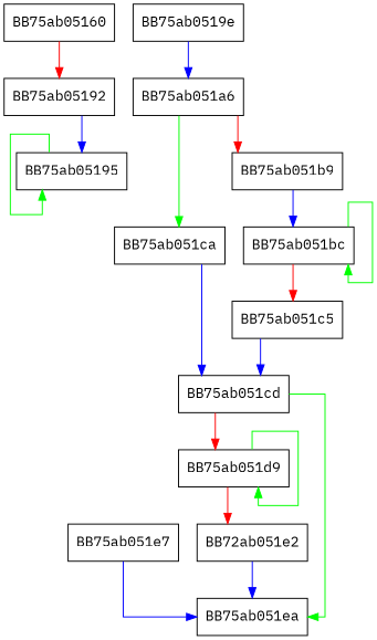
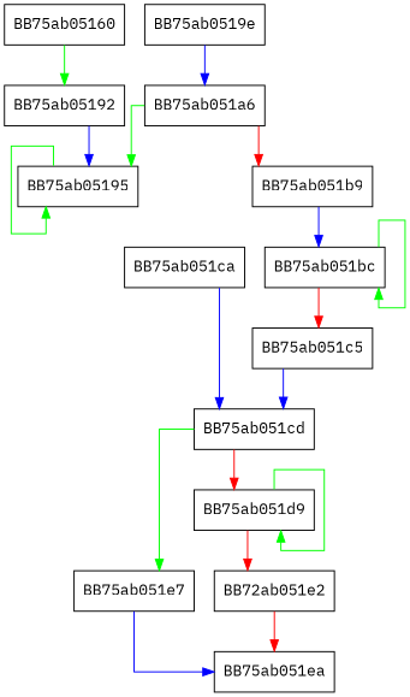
  digraph {
    fontname="IBM Plex Mono"
    splines=ortho
    node [fontname="IBM Plex Mono" shape=box]
    edge [color=blue fontname="IBM Plex Mono"]
    BB75ab05160
    BB75ab05192
    BB75ab05195
    BB75ab051a6
    BB75ab051ca
    BB75ab051b9
    BB75ab0519e
    BB75ab051cd
    BB75ab051bc
    BB75ab051e7
    BB75ab051d9
    BB75ab051c5
    BB75ab051ea
    n14 [label=BB72ab051e2]
-   BB75ab05160 -> BB75ab05192 [color=red]
+   BB75ab05160 -> BB75ab05192 [color=green]
    BB75ab05192 -> BB75ab05195
    BB75ab05195 -> BB75ab05195 [color=green]
-   BB75ab051a6 -> BB75ab051ca [color=green]
+   BB75ab051a6 -> BB75ab05195 [color=green]
    BB75ab051a6 -> BB75ab051b9 [color=red]
    BB75ab051ca -> BB75ab051cd
    BB75ab051b9 -> BB75ab051bc
    BB75ab0519e -> BB75ab051a6
-   BB75ab051cd -> BB75ab051ea [color=green]
+   BB75ab051cd -> BB75ab051e7 [color=green]
    BB75ab051cd -> BB75ab051d9 [color=red]
    BB75ab051bc -> BB75ab051bc [color=green]
    BB75ab051bc -> BB75ab051c5 [color=red]
    BB75ab051e7 -> BB75ab051ea
    BB75ab051d9 -> BB75ab051d9 [color=green]
    BB75ab051d9 -> n14 [color=red]
    BB75ab051c5 -> BB75ab051cd
-   n14 -> BB75ab051ea
+   n14 -> BB75ab051ea [color=red]
  }
